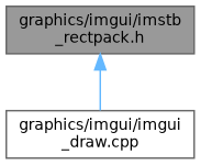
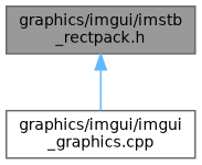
  digraph {
    node [fontname=Helvetica fontsize=10 shape=box style=filled]
    n1 [color=gray40 fillcolor=grey60 fontcolor=black height=0.2 label="graphics/imgui/imstb\l_rectpack.h" width=0.4]
-   n2 [color=grey40 fillcolor=white height=0.2 label="graphics/imgui/imgui\l_draw.cpp" width=0.4]
+   n2 [color=grey40 fillcolor=white height=0.2 label="graphics/imgui/imgui\l_graphics.cpp" width=0.4]
    n1 -> n2 [color=steelblue1 dir=back fontname=Helvetica fontsize=10 labelfontname=Helvetica labelfontsize=10 style=solid]
  }
